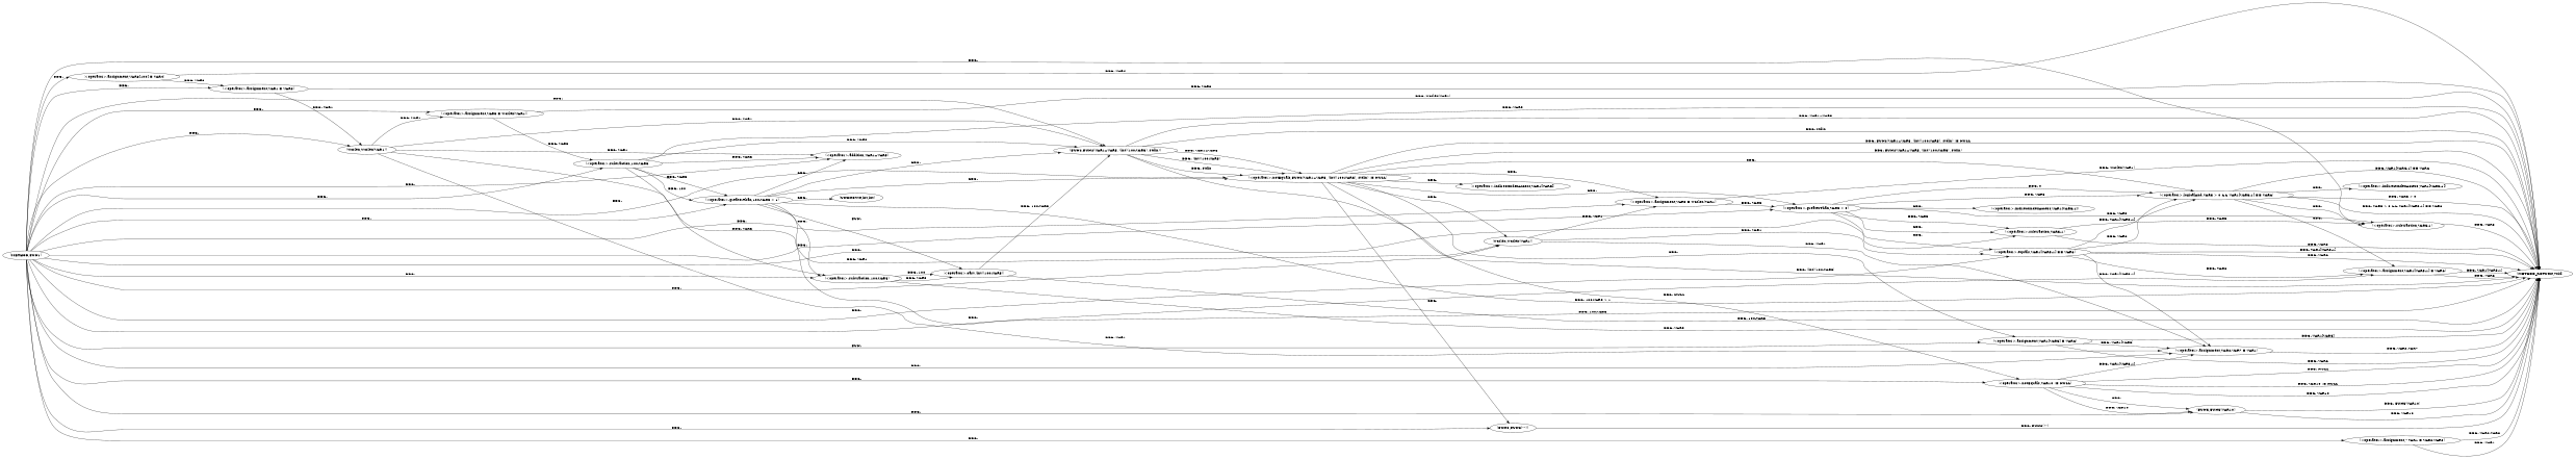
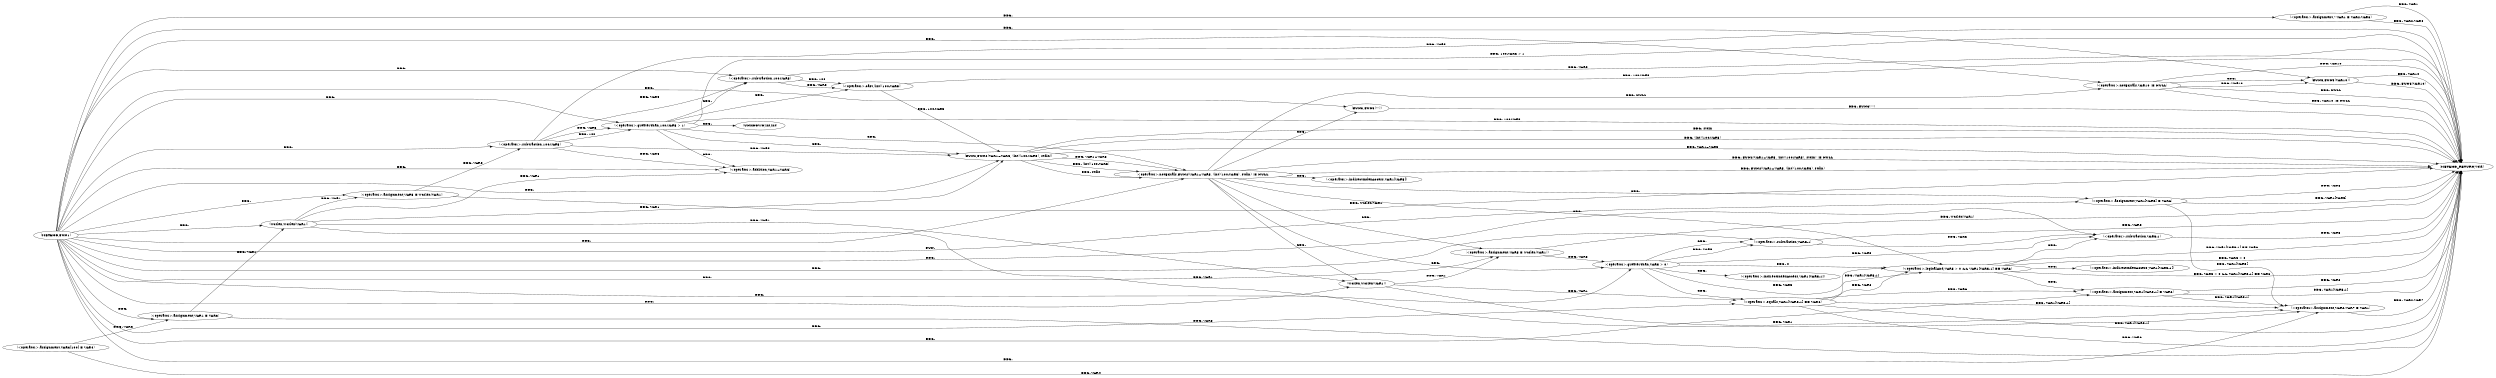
  digraph {
    rankdir=LR
    n1 [label="(METHOD,FUN1)"]
    n2 [label="(<operator>.assignment,VAR3[100] = VAR4)"]
    n3 [label="(<operator>.assignment,VAR1 = VAR3)"]
    n4 [label="(<operator>.assignment,VAR5 = wcslen(VAR1))"]
    n5 [label="(wcslen,wcslen(VAR1))"]
    n6 [label="(<operator>.greaterThan,100-VAR5 > 1)"]
    n7 [label="(<operator>.subtraction,100-VAR5)"]
    n8 [label="(<operator>.notEquals,FUN2(VAR1+VAR5, (int)(100-VAR5), stdin) != NULL)"]
    n9 [label="(FUN2,FUN2(VAR1+VAR5, (int)(100-VAR5), stdin))"]
    n10 [label="(<operator>.addition,VAR1+VAR5)"]
    n11 [label="(<operator>.subtraction,100-VAR5)"]
    n12 [label="(<operator>.assignment,VAR5 = wcslen(VAR1))"]
    n13 [label="(wcslen,wcslen(VAR1))"]
    n14 [label="(<operator>.greaterThan,VAR5 > 0)"]
    n15 [label="(<operator>.equals,VAR1[VAR5-1] == VAR6)"]
    n16 [label="(<operator>.subtraction,VAR5-1)"]
    n17 [label="(<operator>.assignment,VAR1[VAR5-1] = VAR6)"]
    n18 [label="(<operator>.subtraction,VAR5-1)"]
    n19 [label="(FUN3,FUN3(\"\"))"]
    n20 [label="(<operator>.assignment,VAR1[VAR5] = VAR6)"]
    n21 [label="(<operator>.assignment,VAR2.VAR7 = VAR1)"]
    n22 [label="(<operator>.assignment,* VAR1 = VAR2.VAR8)"]
    n23 [label="(<operator>.notEquals,VAR10 != NULL)"]
    n24 [label="(FUN5,FUN5(VAR10))"]
    n25 [label="(METHOD_RETURN,void)"]
    n26 [label="(<operator>.cast,(int)(100-VAR5))"]
    n27 [label="(UNKNOWN,int,int)"]
    n28 [label="(<operator>.logicalAnd,VAR5 > 0 && VAR1[VAR5-1] == VAR6)"]
    n29 [label="(<operator>.indirectIndexAccess,VAR1[VAR5])"]
    n30 [label="(<operator>.indirectIndexAccess,VAR1[VAR5-1])"]
    n31 [label="(<operator>.indirectIndexAccess,VAR1[VAR5-1])"]
-   n1 -> n2 [label="DDG: "]
    n1 -> n3 [label="DDG: "]
    n1 -> n4 [label="DDG: "]
    n1 -> n5 [label="DDG: "]
    n1 -> n6 [label="DDG: "]
    n1 -> n7 [label="DDG: "]
    n1 -> n8 [label="DDG: "]
    n1 -> n9 [label="DDG: "]
    n1 -> n10 [label="DDG: "]
    n1 -> n11 [label="DDG: "]
    n1 -> n12 [label="DDG: "]
    n1 -> n13 [label="DDG: "]
    n1 -> n14 [label="DDG: "]
    n1 -> n15 [label="DDG: "]
    n1 -> n16 [label="DDG: "]
    n1 -> n17 [label="DDG: "]
    n1 -> n18 [label="DDG: "]
    n1 -> n19 [label="DDG: "]
    n1 -> n20 [label="FUN: "]
    n1 -> n21 [label="DDG: "]
    n1 -> n22 [label="DDG: "]
    n1 -> n23 [label="DDG: "]
    n1 -> n24 [label="DDG: "]
    n2 -> n3 [label="DDG: VAR3"]
    n2 -> n25 [label="DDG: VAR4"]
    n3 -> n5 [label="DDG: VAR1"]
    n3 -> n25 [label="DDG: VAR3"]
    n4 -> n7 [label="DDG: VAR5"]
    n4 -> n25 [label="DDG: wcslen(VAR1)"]
    n5 -> n4 [label="DDG: VAR1"]
    n5 -> n9 [label="DDG: VAR1"]
    n5 -> n10 [label="DDG: VAR1"]
    n5 -> n13 [label="DDG: VAR1"]
    n5 -> n21 [label="DDG: VAR1"]
    n6 -> n8 [label="CDG: "]
    n6 -> n9 [label="CDG: "]
    n6 -> n10 [label="CDG: "]
    n6 -> n11 [label="CDG: "]
    n6 -> n25 [label="DDG: 100-VAR5 > 1"]
    n6 -> n25 [label="DDG: 100-VAR5"]
-   n6 -> n26 [label="FUN: "]
+   n6 -> n26 [label="CDG: "]
    n6 -> n27 [label="CDG: "]
    n7 -> n6 [label="DDG: 100"]
    n7 -> n6 [label="DDG: VAR5"]
    n7 -> n9 [label="DDG: VAR5"]
    n7 -> n10 [label="DDG: VAR5"]
    n7 -> n11 [label="DDG: VAR5"]
    n7 -> n25 [label="DDG: VAR5"]
    n8 -> n12 [label="CDG: "]
    n8 -> n13 [label="CDG: "]
    n8 -> n14 [label="CDG: "]
    n8 -> n19 [label="CDG: "]
    n8 -> n20 [label="CDG: "]
    n8 -> n23 [label="DDG: NULL"]
    n8 -> n25 [label="DDG: FUN2(VAR1+VAR5, (int)(100-VAR5), stdin) != NULL"]
    n8 -> n25 [label="DDG: FUN2(VAR1+VAR5, (int)(100-VAR5), stdin)"]
    n8 -> n28 [label="CDG: "]
    n8 -> n29 [label="CDG: "]
    n9 -> n8 [label="DDG: VAR1+VAR5"]
    n9 -> n8 [label="DDG: (int)(100-VAR5)"]
    n9 -> n8 [label="DDG: stdin"]
    n9 -> n25 [label="DDG: (int)(100-VAR5)"]
    n9 -> n25 [label="DDG: VAR1+VAR5"]
    n9 -> n25 [label="DDG: stdin"]
    n11 -> n25 [label="DDG: VAR5"]
    n11 -> n26 [label="DDG: 100"]
    n11 -> n26 [label="DDG: VAR5"]
    n12 -> n14 [label="DDG: VAR5"]
    n12 -> n25 [label="DDG: wcslen(VAR1)"]
    n13 -> n12 [label="DDG: VAR1"]
    n13 -> n15 [label="DDG: VAR1"]
    n13 -> n21 [label="DDG: VAR1"]
    n14 -> n15 [label="CDG: "]
    n14 -> n16 [label="DDG: VAR5"]
    n14 -> n16 [label="CDG: "]
    n14 -> n18 [label="DDG: VAR5"]
    n14 -> n28 [label="DDG: VAR5"]
    n14 -> n28 [label="DDG: 0"]
    n14 -> n30 [label="CDG: "]
    n15 -> n17 [label="DDG: VAR6"]
    n15 -> n21 [label="DDG: VAR1[VAR5-1]"]
    n15 -> n25 [label="DDG: VAR1[VAR5-1]"]
    n15 -> n25 [label="DDG: VAR6"]
    n15 -> n28 [label="DDG: VAR1[VAR5-1]"]
    n15 -> n28 [label="DDG: VAR6"]
    n16 -> n18 [label="DDG: VAR5"]
    n16 -> n25 [label="DDG: VAR5"]
-   n23 -> n21 [label="DDG: VAR1[VAR5-1]"]
+   n17 -> n21 [label="DDG: VAR1[VAR5-1]"]
    n17 -> n25 [label="DDG: VAR1[VAR5-1]"]
    n17 -> n25 [label="DDG: VAR6"]
    n18 -> n25 [label="DDG: VAR5"]
    n19 -> n25 [label="DDG: FUN3(\"\")"]
    n20 -> n21 [label="DDG: VAR1[VAR5]"]
    n20 -> n25 [label="DDG: VAR1[VAR5]"]
    n20 -> n25 [label="DDG: VAR6"]
    n21 -> n25 [label="DDG: VAR2.VAR7"]
    n22 -> n25 [label="DDG: VAR1"]
    n22 -> n25 [label="DDG: VAR2.VAR8"]
    n23 -> n24 [label="DDG: VAR10"]
    n23 -> n24 [label="CDG: "]
    n23 -> n25 [label="DDG: NULL"]
    n23 -> n25 [label="DDG: VAR10 != NULL"]
    n23 -> n25 [label="DDG: VAR10"]
    n24 -> n25 [label="DDG: FUN5(VAR10)"]
    n24 -> n25 [label="DDG: VAR10"]
    n26 -> n9 [label="DDG: 100-VAR5"]
    n26 -> n25 [label="DDG: 100-VAR5"]
    n28 -> n17 [label="CDG: "]
    n28 -> n18 [label="CDG: "]
    n28 -> n25 [label="DDG: VAR5 > 0"]
    n28 -> n25 [label="DDG: VAR5 > 0 && VAR1[VAR5-1] == VAR6"]
    n28 -> n25 [label="DDG: VAR1[VAR5-1] == VAR6"]
    n28 -> n31 [label="CDG: "]
  }
